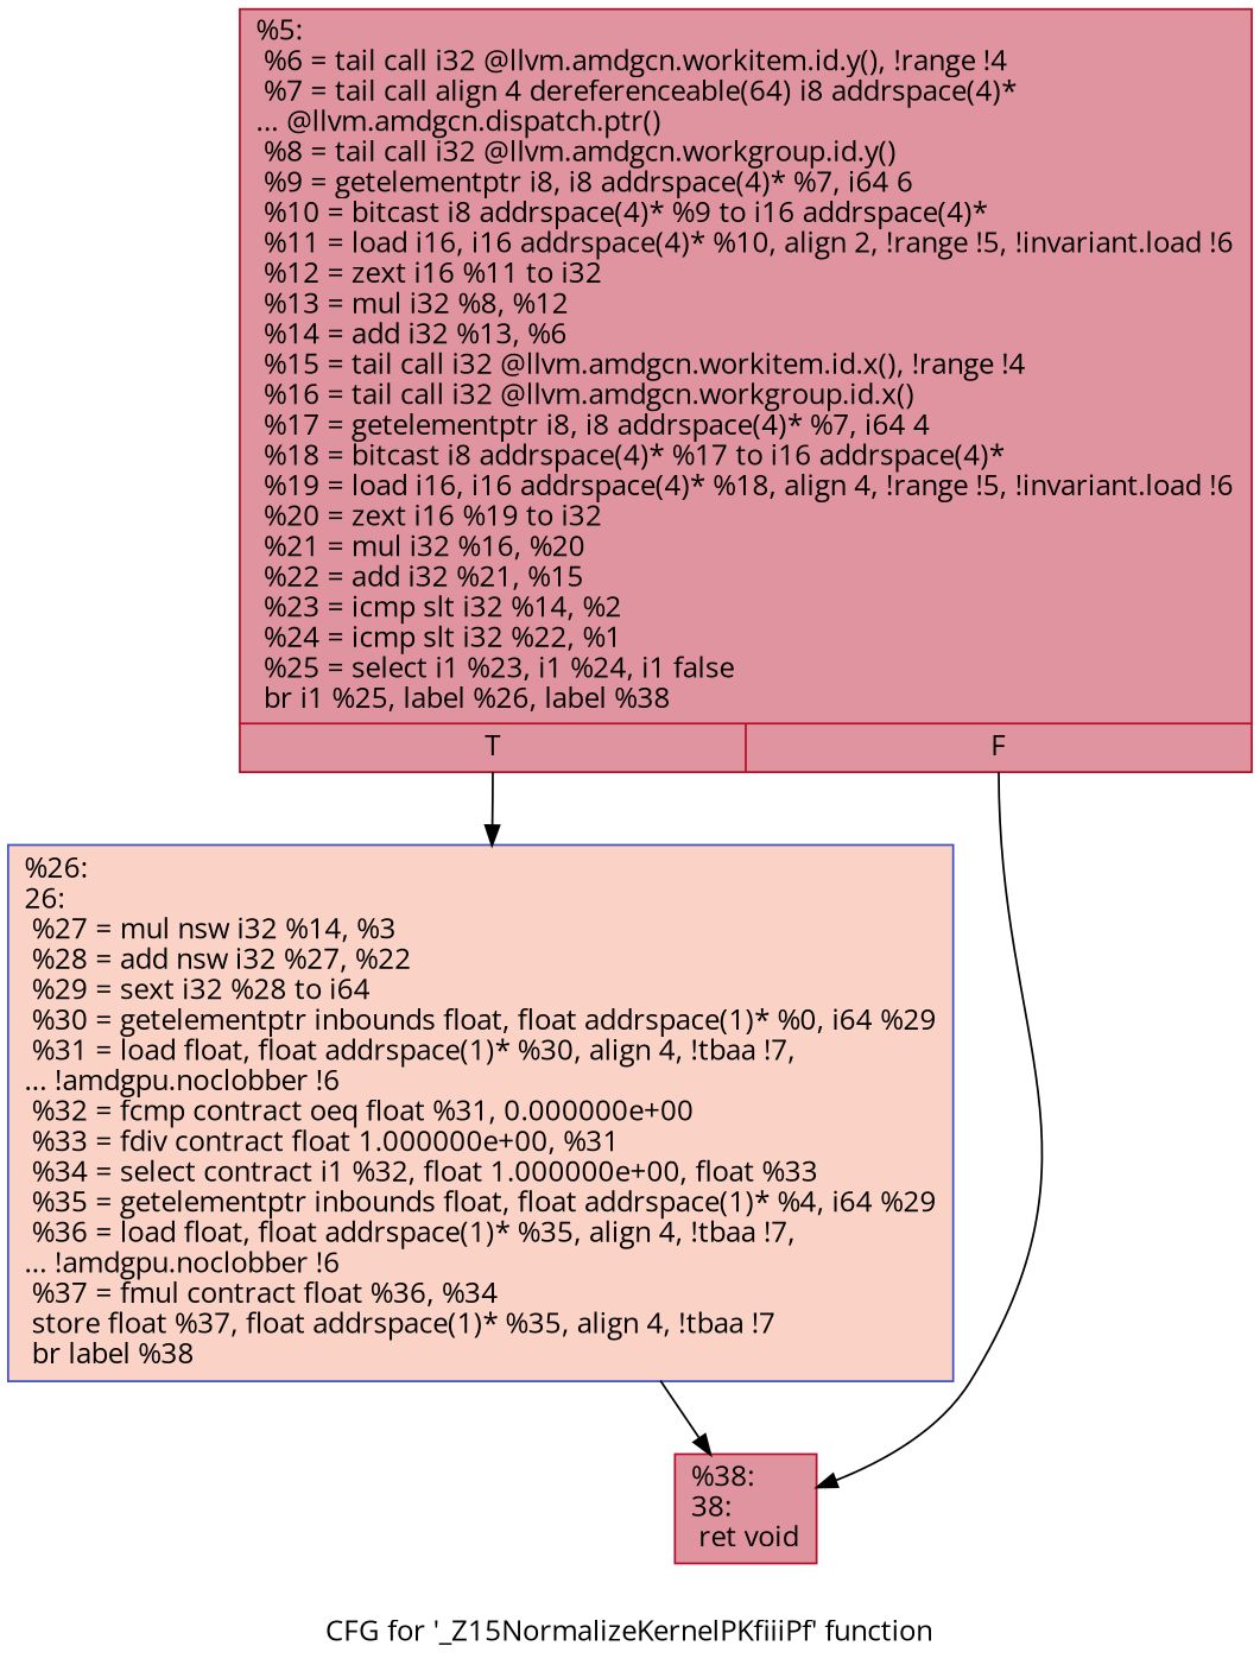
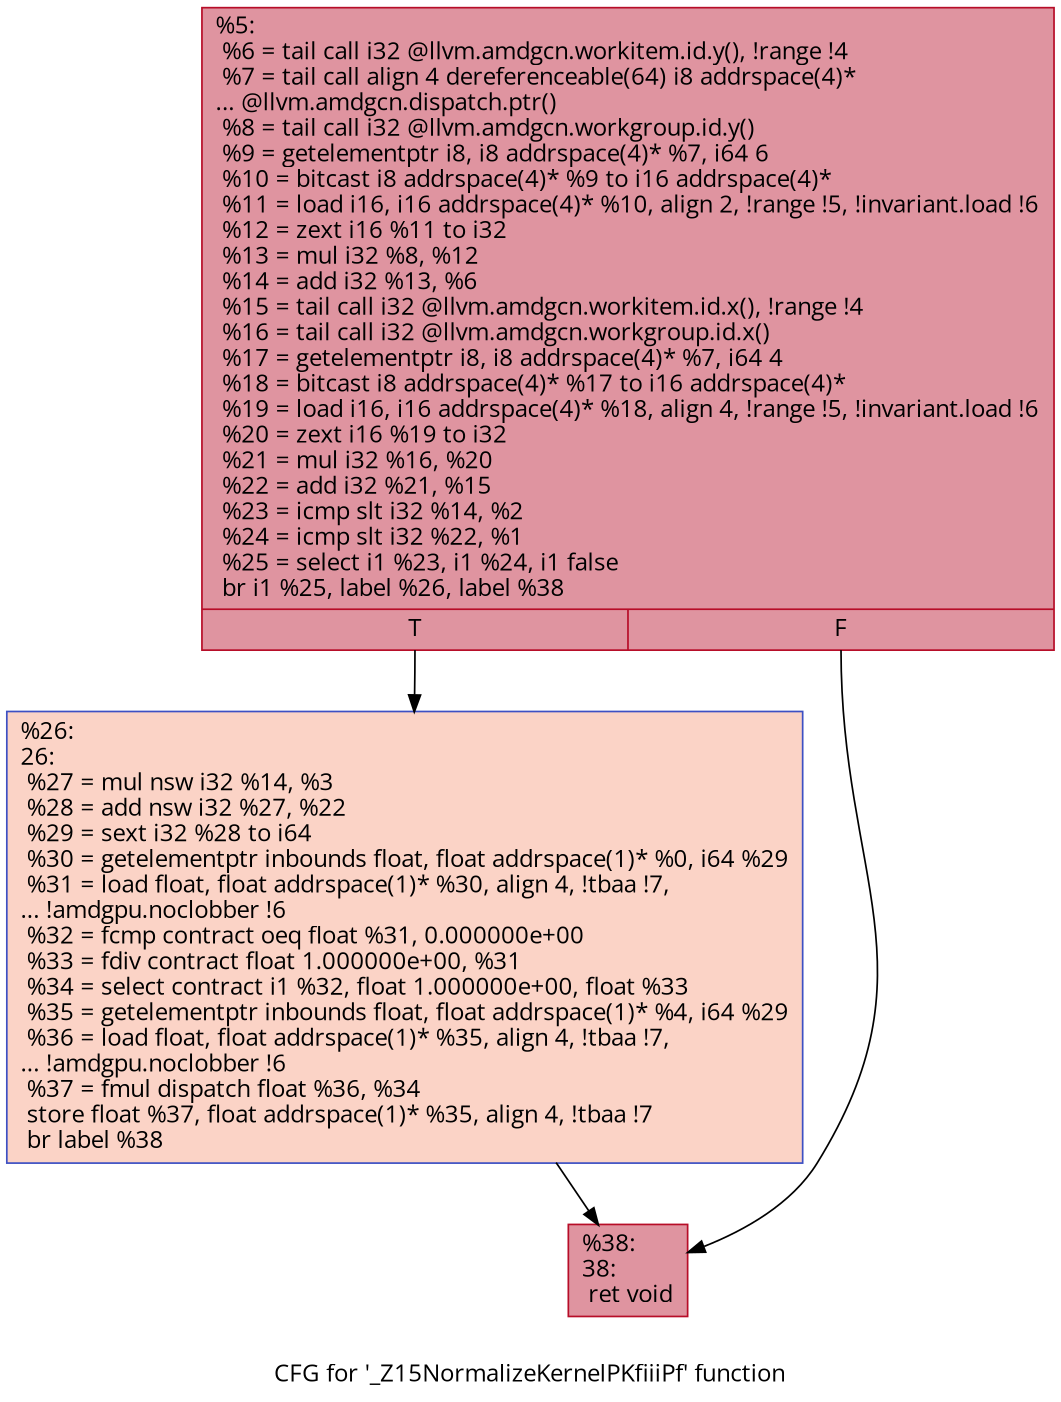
  digraph {
    label="CFG for '_Z15NormalizeKernelPKfiiiPf' function"
    fontname="Open Sans"
    node [color="#b70d28ff" fillcolor="#b70d2870" shape=record style=filled fontname="Open Sans"]
    edge [fontname="Open Sans"]
    n1 [label="{%5:\l  %6 = tail call i32 @llvm.amdgcn.workitem.id.y(), !range !4\l  %7 = tail call align 4 dereferenceable(64) i8 addrspace(4)*\l... @llvm.amdgcn.dispatch.ptr()\l  %8 = tail call i32 @llvm.amdgcn.workgroup.id.y()\l  %9 = getelementptr i8, i8 addrspace(4)* %7, i64 6\l  %10 = bitcast i8 addrspace(4)* %9 to i16 addrspace(4)*\l  %11 = load i16, i16 addrspace(4)* %10, align 2, !range !5, !invariant.load !6\l  %12 = zext i16 %11 to i32\l  %13 = mul i32 %8, %12\l  %14 = add i32 %13, %6\l  %15 = tail call i32 @llvm.amdgcn.workitem.id.x(), !range !4\l  %16 = tail call i32 @llvm.amdgcn.workgroup.id.x()\l  %17 = getelementptr i8, i8 addrspace(4)* %7, i64 4\l  %18 = bitcast i8 addrspace(4)* %17 to i16 addrspace(4)*\l  %19 = load i16, i16 addrspace(4)* %18, align 4, !range !5, !invariant.load !6\l  %20 = zext i16 %19 to i32\l  %21 = mul i32 %16, %20\l  %22 = add i32 %21, %15\l  %23 = icmp slt i32 %14, %2\l  %24 = icmp slt i32 %22, %1\l  %25 = select i1 %23, i1 %24, i1 false\l  br i1 %25, label %26, label %38\l|{<s0>T|<s1>F}}"]
-   n2 [color="#3d50c3ff" fillcolor="#f59c7d70" label="{%26:\l26:                                               \l  %27 = mul nsw i32 %14, %3\l  %28 = add nsw i32 %27, %22\l  %29 = sext i32 %28 to i64\l  %30 = getelementptr inbounds float, float addrspace(1)* %0, i64 %29\l  %31 = load float, float addrspace(1)* %30, align 4, !tbaa !7,\l... !amdgpu.noclobber !6\l  %32 = fcmp contract oeq float %31, 0.000000e+00\l  %33 = fdiv contract float 1.000000e+00, %31\l  %34 = select contract i1 %32, float 1.000000e+00, float %33\l  %35 = getelementptr inbounds float, float addrspace(1)* %4, i64 %29\l  %36 = load float, float addrspace(1)* %35, align 4, !tbaa !7,\l... !amdgpu.noclobber !6\l  %37 = fmul contract float %36, %34\l  store float %37, float addrspace(1)* %35, align 4, !tbaa !7\l  br label %38\l}"]
+   n2 [color="#3d50c3ff" fillcolor="#f59c7d70" label="{%26:\l26:                                               \l  %27 = mul nsw i32 %14, %3\l  %28 = add nsw i32 %27, %22\l  %29 = sext i32 %28 to i64\l  %30 = getelementptr inbounds float, float addrspace(1)* %0, i64 %29\l  %31 = load float, float addrspace(1)* %30, align 4, !tbaa !7,\l... !amdgpu.noclobber !6\l  %32 = fcmp contract oeq float %31, 0.000000e+00\l  %33 = fdiv contract float 1.000000e+00, %31\l  %34 = select contract i1 %32, float 1.000000e+00, float %33\l  %35 = getelementptr inbounds float, float addrspace(1)* %4, i64 %29\l  %36 = load float, float addrspace(1)* %35, align 4, !tbaa !7,\l... !amdgpu.noclobber !6\l  %37 = fmul dispatch float %36, %34\l  store float %37, float addrspace(1)* %35, align 4, !tbaa !7\l  br label %38\l}"]
    n3 [label="{%38:\l38:                                               \l  ret void\l}"]
    n1 -> n2 [tailport=s0]
    n1 -> n3 [tailport=s1]
    n2 -> n3
  }
